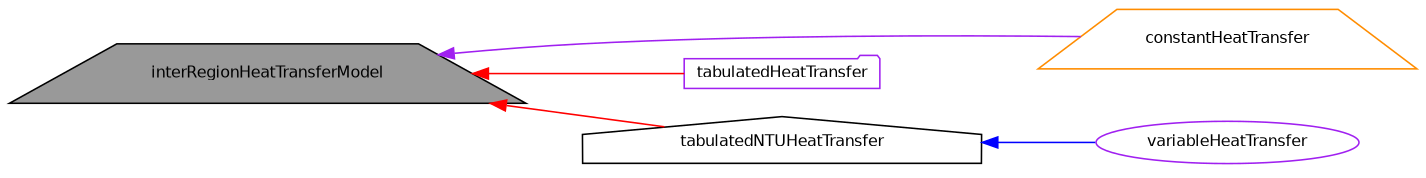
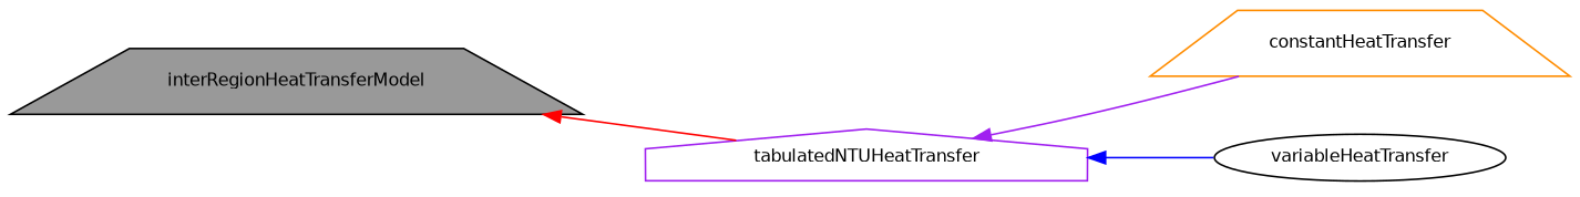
  digraph {
    rankdir=LR
    node [color=black fillcolor=white fontname=Helvetica fontsize=10 shape=trapezium style=filled]
    edge [color=red dir=back fontname=Helvetica fontsize=10 labelfontname=Helvetica labelfontsize=10 style=solid]
    n1 [fillcolor=grey60 fontcolor=black height=0.2 label=interRegionHeatTransferModel width=0.4]
    n2 [color=darkorange height=0.2 label=constantHeatTransfer width=0.4]
-   n3 [color=purple height=0.2 label=tabulatedHeatTransfer shape=folder width=0.4]
-   n4 [height=0.2 label=tabulatedNTUHeatTransfer shape=house width=0.4]
-   n5 [color=purple height=0.2 label=variableHeatTransfer shape=ellipse width=0.4]
-   n1 -> n2 [color=purple]
-   n1 -> n3
+   n4 [color=purple height=0.2 label=tabulatedNTUHeatTransfer shape=house width=0.4]
+   n5 [height=0.2 label=variableHeatTransfer shape=ellipse width=0.4]
+   n4 -> n2 [color=purple]
    n1 -> n4
    n4 -> n5 [color=blue]
  }
